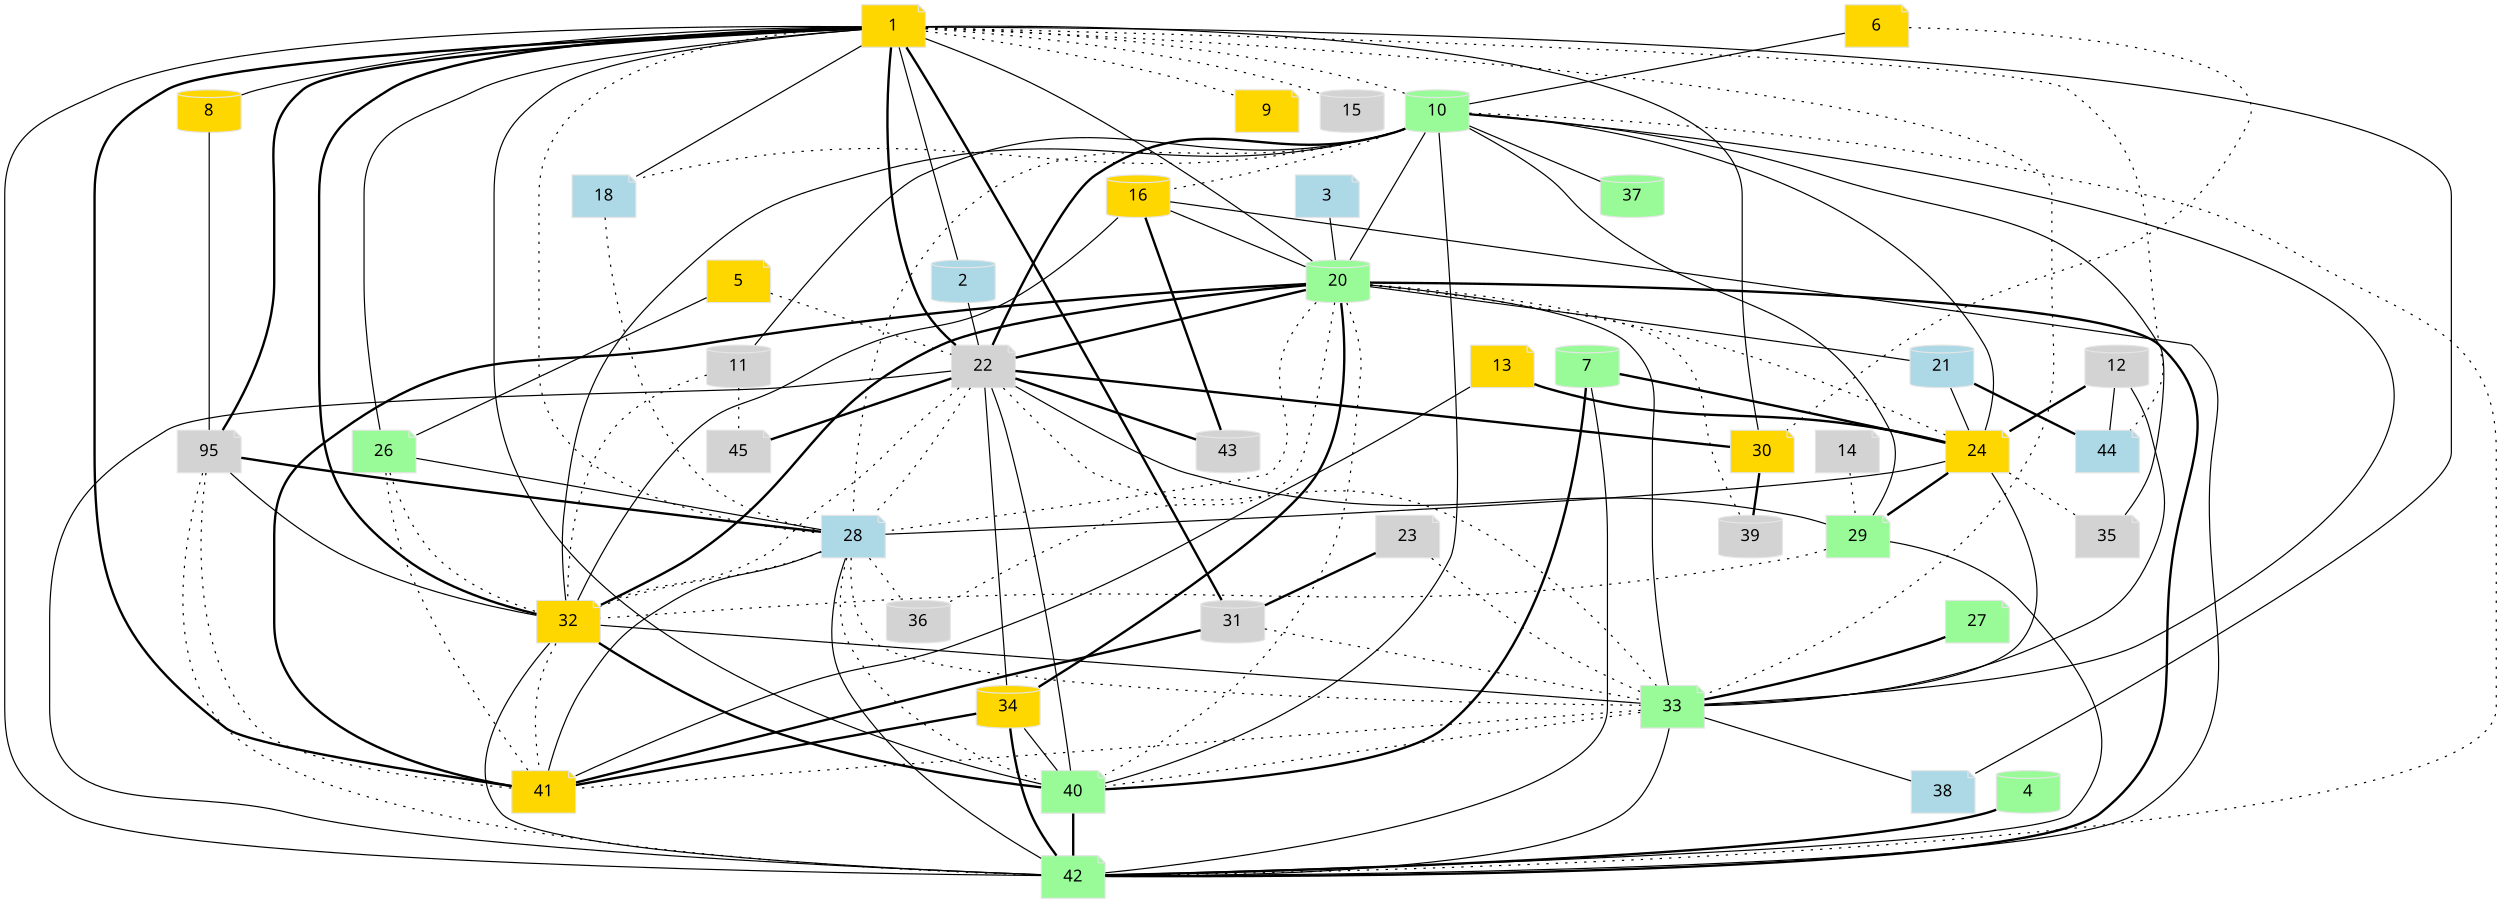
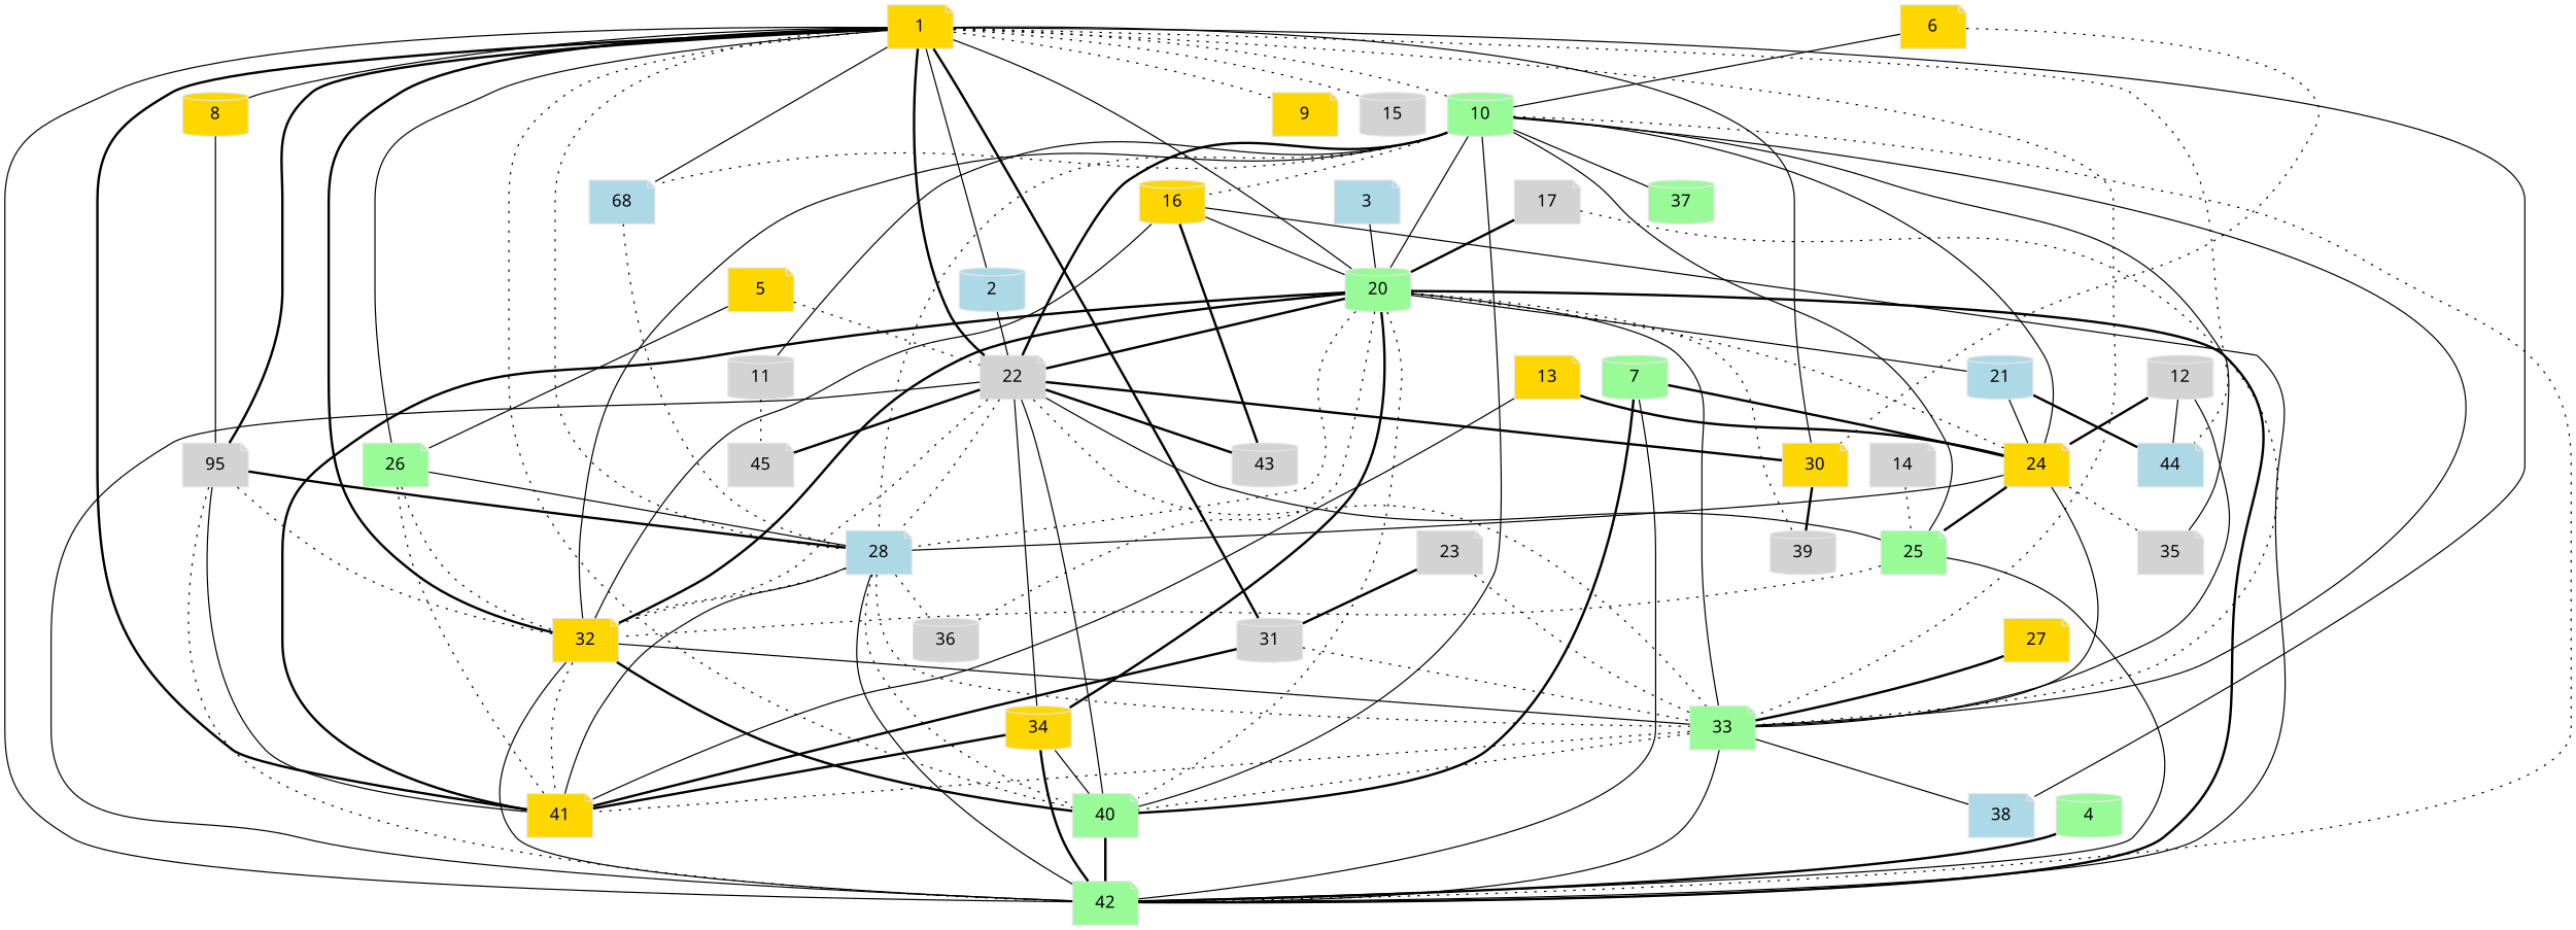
  graph {
    fontname="Noto Sans"
    node [color=gray90 fillcolor=lightgrey fontname="Noto Sans" shape=note style=filled]
    edge [fontname="Noto Sans" style=solid weight=1.0]
    1 [fillcolor=gold]
    2 [fillcolor=lightblue shape=cylinder]
    8 [fillcolor=gold shape=cylinder]
    9 [fillcolor=gold]
    10 [fillcolor=palegreen shape=cylinder]
    15 [shape=cylinder]
-   18 [fillcolor=lightblue]
+   18 [fillcolor=lightblue label=68]
    20 [fillcolor=palegreen shape=cylinder]
    22
    n10 [label=95]
    26 [fillcolor=palegreen]
    28 [fillcolor=lightblue]
    30 [fillcolor=gold]
    31 [shape=cylinder]
    32 [fillcolor=gold]
    33 [fillcolor=palegreen]
    38 [fillcolor=lightblue]
    40 [fillcolor=palegreen]
    41 [fillcolor=gold]
    42 [fillcolor=palegreen]
    44 [fillcolor=lightblue]
    24 [fillcolor=gold]
    11 [shape=cylinder]
    16 [fillcolor=gold shape=cylinder]
-   29 [fillcolor=palegreen]
+   29 [fillcolor=palegreen label=25]
    35
    37 [fillcolor=palegreen shape=cylinder]
    21 [fillcolor=lightblue shape=cylinder]
    34 [fillcolor=gold shape=cylinder]
    36 [shape=cylinder]
    39 [shape=cylinder]
    45
    43 [shape=cylinder]
    3 [fillcolor=lightblue]
    4 [fillcolor=palegreen shape=cylinder]
    5 [fillcolor=gold]
    6 [fillcolor=gold]
    7 [fillcolor=palegreen shape=cylinder]
    12 [shape=cylinder]
    13 [fillcolor=gold]
    14
+   17
    23
-   27 [fillcolor=palegreen]
+   27 [fillcolor=gold]
    1 -- 2
    1 -- 8
    1 -- 9 [style=dotted weight=2.0]
    1 -- 10 [style=dotted weight=2.0]
    1 -- 15 [style=dotted]
    1 -- 18
    1 -- 20 [weight=2.0]
    1 -- 22 [style=bold weight=2.0]
    1 -- n10 [style=bold]
    1 -- 26
    1 -- 28 [style=dotted weight=3.0]
    1 -- 30 [weight=3.0]
    1 -- 31 [style=bold]
    1 -- 32 [style=bold weight=3.0]
    1 -- 33 [style=dotted weight=2.0]
    1 -- 38 [weight=2.0]
-   1 -- 40 [weight=3.0]
+   1 -- 40 [style=dotted weight=3.0]
    1 -- 41 [style=bold]
    1 -- 42 [weight=2.0]
    1 -- 44 [style=dotted]
    2 -- 22
    8 -- n10
    10 -- 18 [style=dotted]
    10 -- 20
    10 -- 22 [style=bold]
    10 -- 28 [style=dotted]
    10 -- 32 [weight=2.0]
    10 -- 33
    10 -- 40
    10 -- 42 [style=dotted]
    10 -- 24
    10 -- 11
    10 -- 16 [style=dotted]
    10 -- 29 [weight=2.0]
    10 -- 35
    10 -- 37
    18 -- 28 [style=dotted]
    20 -- 22 [style=bold weight=2.0]
    20 -- 28 [style=dotted]
    20 -- 32 [style=bold]
    20 -- 33
    20 -- 40 [style=dotted]
    20 -- 41 [style=bold]
    20 -- 42 [style=bold weight=2.0]
    20 -- 24 [style=dotted]
    20 -- 21
    20 -- 34 [style=bold]
    20 -- 36 [style=dotted]
    20 -- 39 [style=dotted]
    22 -- 28 [style=dotted]
    22 -- 30 [style=bold]
    22 -- 32 [style=dotted weight=2.0]
    22 -- 33 [style=dotted]
    22 -- 40 [weight=2.0]
    22 -- 42
    22 -- 29
    22 -- 34
    22 -- 45 [style=bold]
    22 -- 43 [style=bold]
    n10 -- 28 [style=bold]
-   n10 -- 32
-   n10 -- 41 [style=dotted]
+   n10 -- 32 [style=dotted]
+   n10 -- 41
    n10 -- 42 [style=dotted]
    26 -- 28 [weight=2.0]
    26 -- 32 [style=dotted]
    26 -- 41 [style=dotted]
    28 -- 32 [style=dotted weight=2.0]
    28 -- 33 [style=dotted]
    28 -- 40 [style=dotted]
    28 -- 41
    28 -- 42
    28 -- 36 [style=dotted]
    30 -- 39 [style=bold]
    31 -- 33 [style=dotted weight=2.0]
    31 -- 41 [style=bold]
    32 -- 33
    32 -- 40 [style=bold]
    32 -- 41 [style=dotted]
    32 -- 42
    33 -- 38
    33 -- 40 [style=dotted weight=2.0]
    33 -- 41 [style=dotted]
    33 -- 42
    40 -- 42 [style=bold weight=2.0]
    24 -- 28
    24 -- 33
    24 -- 29 [style=bold]
    24 -- 35 [style=dotted]
-   11 -- 32 [style=dotted weight=2.0]
    11 -- 45 [style=dotted]
    16 -- 20
    16 -- 32
    16 -- 42
    16 -- 43 [style=bold]
    29 -- 32 [style=dotted weight=2.0]
    29 -- 42
    21 -- 44 [style=bold]
    21 -- 24
    34 -- 40
    34 -- 41 [style=bold]
    34 -- 42 [style=bold]
    3 -- 20
    4 -- 42 [style=bold]
    5 -- 22 [style=dotted]
    5 -- 26
    6 -- 10
    6 -- 30 [style=dotted]
    7 -- 40 [style=bold]
    7 -- 42
    7 -- 24 [style=bold]
    12 -- 33 [weight=2.0]
    12 -- 44
    12 -- 24 [style=bold]
    13 -- 41
    13 -- 24 [style=bold]
    14 -- 29 [style=dotted]
+   17 -- 20 [style=bold]
+   17 -- 33 [style=dotted]
    23 -- 31 [style=bold]
    23 -- 33 [style=dotted]
    27 -- 33 [style=bold weight=2.0]
  }
